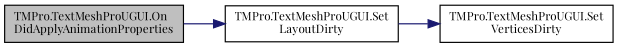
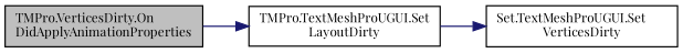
  digraph {
    fontname="Playfair Display"
    rankdir=LR
    node [color=black fillcolor=white fontname="Playfair Display" fontsize=10 shape=record style=filled]
    edge [color=midnightblue fontname="Playfair Display" fontsize=10 labelfontname=Helvetica labelfontsize=10 style=solid]
-   n1 [fillcolor=grey75 fontcolor=black height=0.2 label="TMPro.TextMeshProUGUI.On\lDidApplyAnimationProperties" width=0.4]
+   n1 [fillcolor=grey75 fontcolor=black height=0.2 label="TMPro.VerticesDirty.On\lDidApplyAnimationProperties" width=0.4]
    n2 [height=0.2 label="TMPro.TextMeshProUGUI.Set\lLayoutDirty" width=0.4]
-   n3 [height=0.2 label="TMPro.TextMeshProUGUI.Set\lVerticesDirty" width=0.4]
+   n3 [height=0.2 label="Set.TextMeshProUGUI.Set\lVerticesDirty" width=0.4]
    n1 -> n2
    n2 -> n3
  }
